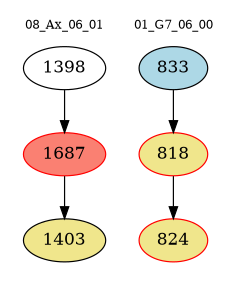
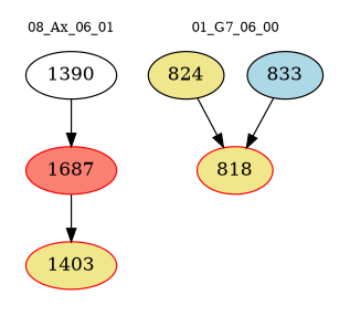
  digraph {
    node [color=black fillcolor=khaki style=filled]
    edge [color=black]
-   n1 [fillcolor=white label=1398]
+   n1 [fillcolor=white label=1390]
    n2 [color=red fillcolor=salmon label=1687]
-   n3 [label=1403]
+   n3 [color=red label=1403]
    n4 [fillcolor=lightblue label=833]
    n5 [color=red label=818]
-   n6 [color=red label=824]
+   n6 [label=824]
    subgraph cluster_1 {
      color=white
      fontsize=10
      label="08_Ax_06_01"
      n1
      n2
      n3
    }
    subgraph cluster_2 {
      color=white
      fontsize=10
      label="01_G7_06_00"
      n4
      n5
      n6
    }
    n1 -> n2
    n2 -> n3
    n4 -> n5
-   n5 -> n6
+   n6 -> n5
  }
